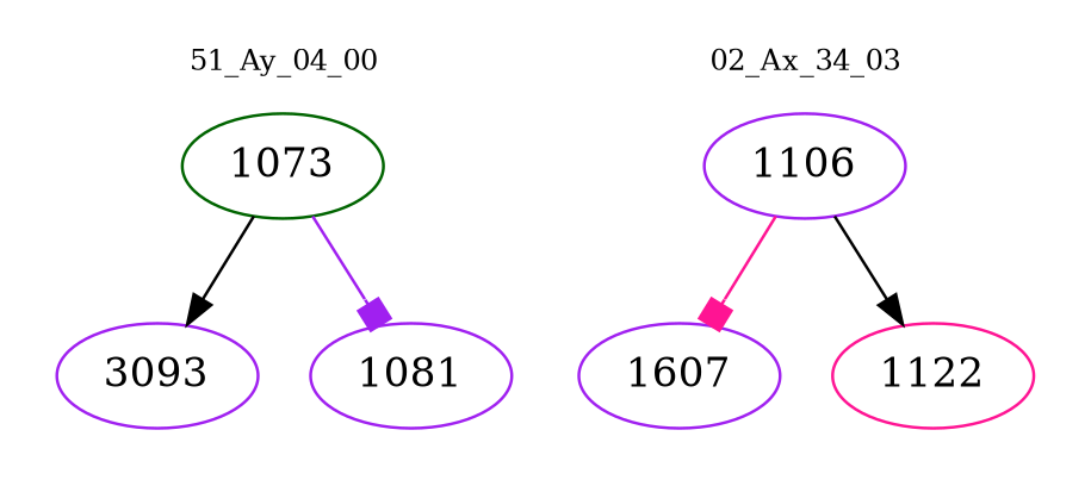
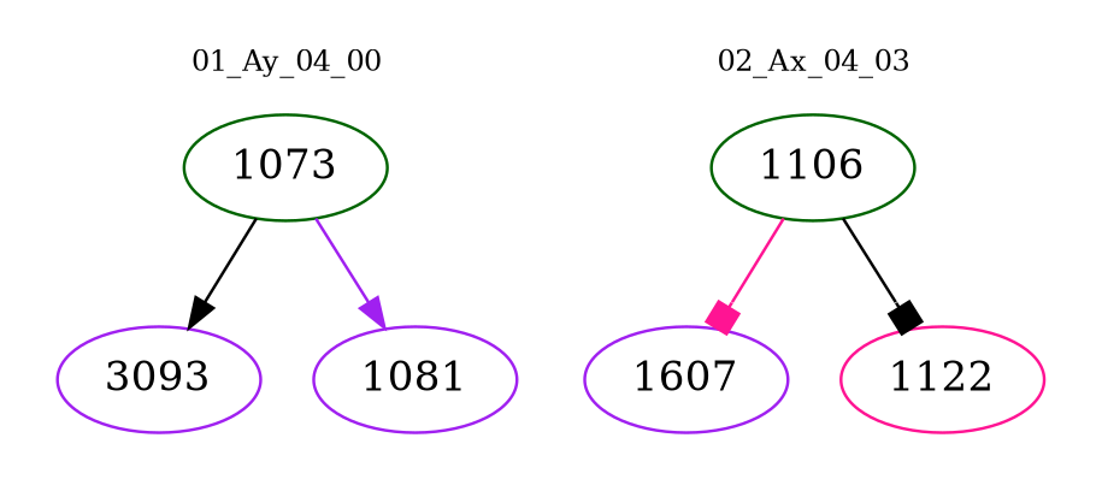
  digraph {
    node [color=purple]
    edge [arrowhead=normal color=black]
    n1 [color=darkgreen label=1073]
    n2 [label=3093]
    n3 [label=1081]
-   n4 [label=1106]
+   n4 [color=darkgreen label=1106]
    n5 [label=1607]
    n6 [color=deeppink label=1122]
    subgraph cluster_1 {
      color=white
      fontsize=10
-     label="51_Ay_04_00"
+     label="01_Ay_04_00"
      n1
      n2
      n3
    }
    subgraph cluster_2 {
      color=white
      fontsize=10
-     label="02_Ax_34_03"
+     label="02_Ax_04_03"
      n4
      n5
      n6
    }
    n1 -> n2
-   n1 -> n3 [arrowhead=box color=purple]
+   n1 -> n3 [color=purple]
    n4 -> n5 [arrowhead=box color=deeppink]
-   n4 -> n6
+   n4 -> n6 [arrowhead=box]
  }
